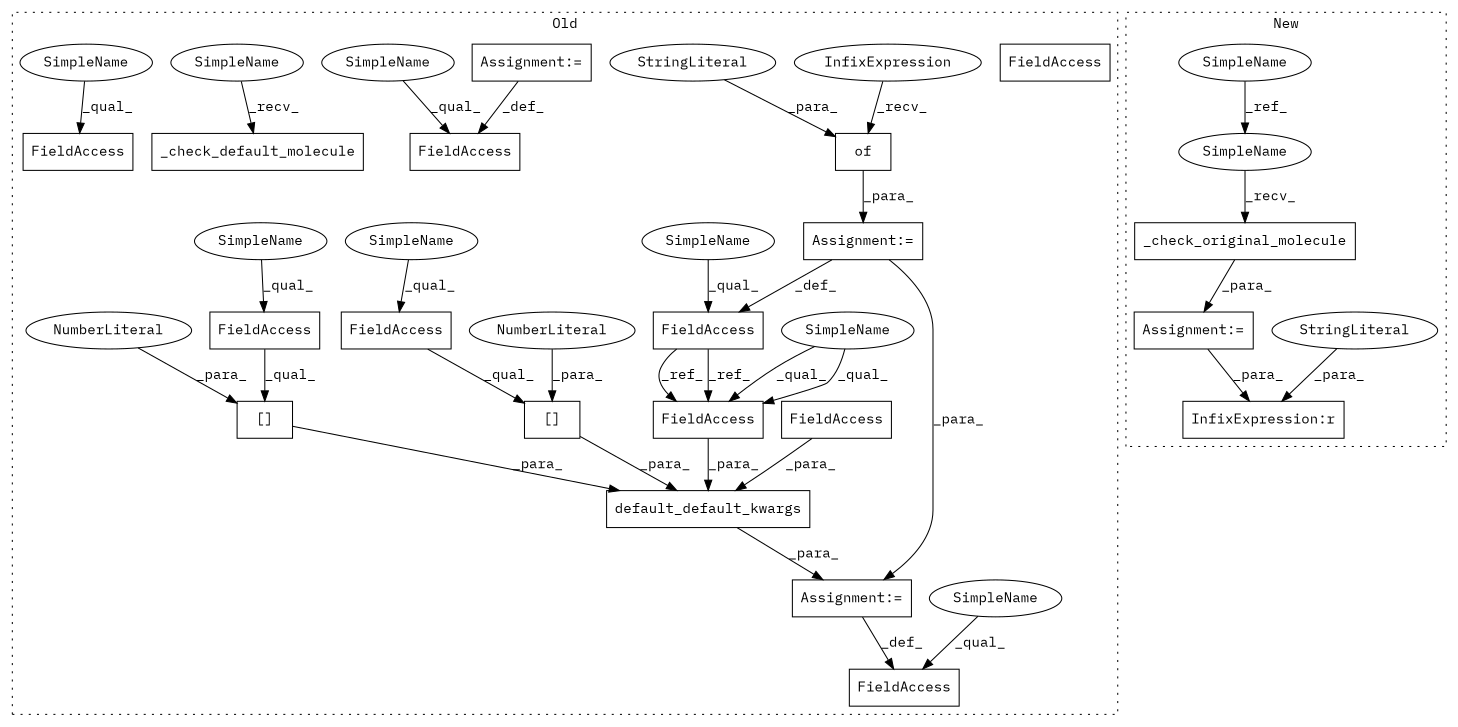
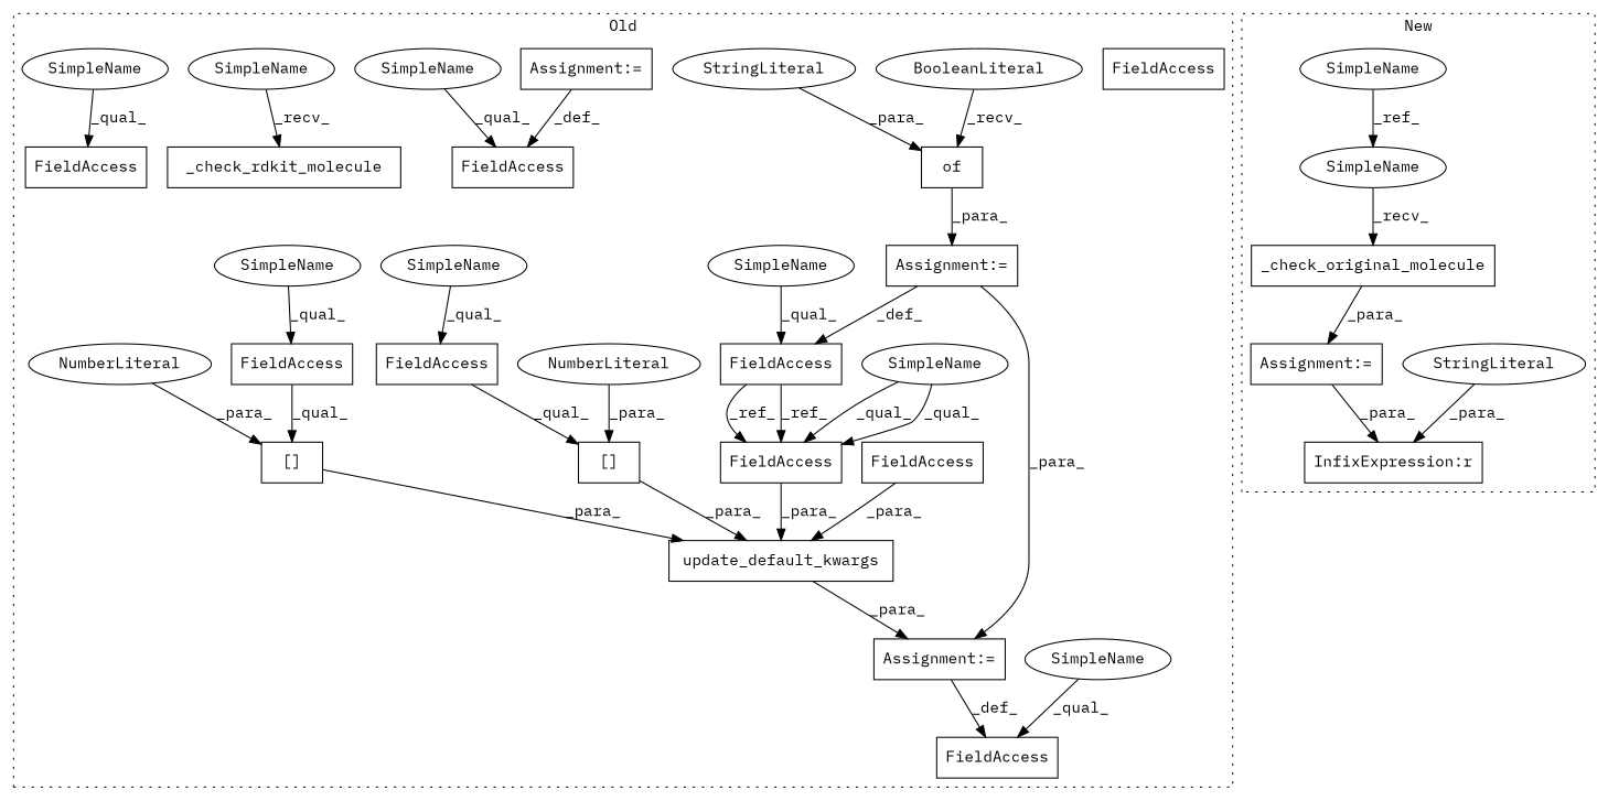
  digraph {
    fontname="IBM Plex Mono"
    node [a=42 fontname="IBM Plex Mono" l=4 s=7078 shape=box]
    edge [fontname="IBM Plex Mono"]
-   n1 [a=32 l=23 label=_check_default_molecule s=6666]
+   n1 [a=32 l=23 label=_check_rdkit_molecule s=6666]
    n2 [a=22 l=25 label=FieldAccess s=6874]
-   n3 [a=32 l="22,1" label=default_default_kwargs s="7056,7169"]
+   n3 [a=32 l="22,1" label=update_default_kwargs s="7056,7169"]
    n4 [a=2 l="27,1" label="[]" s="7111,7139"]
    n5 [a=34 l=1 label=NumberLiteral s=7138 shape=ellipse]
    n6 [a=2 l="26,1" label="[]" s="7141,7168"]
    n7 [a=34 l=1 label=NumberLiteral s=7167 shape=ellipse]
    n8 [a=22 l=25 label=FieldAccess]
    n9 [a=22 l=17 label=FieldAccess s=7038]
    n10 [a=22 l=12 label=FieldAccess s=6811]
    n11 [a=22 l=26 label=FieldAccess s=7111]
    n12 [a=22 l=19 label=FieldAccess s=6841]
    n13 [a=22 l=6 label=FieldAccess s=7104]
    n14 [a=22 l=25 label=FieldAccess s=7141]
    n15 [a=32 l="3,1" label=of s="6904,7031"]
-   n16 [a=9 l=5 label=InfixExpression s=7004 shape=ellipse]
+   n16 [a=9 l=5 label=BooleanLiteral s=7004 shape=ellipse]
    n17 [a=45 l=14 label=StringLiteral s=6950 shape=ellipse]
    n18 [a=7 l=1 label="Assignment:=" s=6823]
    n19 [a=7 l=1 label="Assignment:=" s=6899]
    n20 [a=7 l=1 label="Assignment:=" s=7055]
    n21 [a=22 l=25 label=FieldAccess]
    n22 [label=SimpleName s=7141 shape=ellipse]
    n23 [label=SimpleName shape=ellipse]
    n24 [label=SimpleName s=7038 shape=ellipse]
    n25 [label=SimpleName s=6874 shape=ellipse]
    n26 [label=SimpleName s=7111 shape=ellipse]
    n27 [label=SimpleName s=6811 shape=ellipse]
    n28 [label=SimpleName s=6661 shape=ellipse]
    n29 [label=SimpleName s=6841 shape=ellipse]
    n30 [a=27 label="InfixExpression:r" s=9827]
    n31 [a=45 l=7 label=StringLiteral s=9831 shape=ellipse]
    n32 [a=32 l=26 label=_check_original_molecule s=9785]
    n33 [label=SimpleName s=9730 shape=ellipse]
    n34 [a=7 l=1 label="Assignment:=" s=9779]
    n35 [label=SimpleName s=9780 shape=ellipse]
    subgraph cluster_1 {
      label=Old
      style=dotted
      n1
      n2
      n3
      n4
      n5
      n6
      n7
      n8
      n9
      n10
      n11
      n12
      n13
      n14
      n15
      n16
      n17
      n18
      n19
      n20
      n21
      n22
      n23
      n24
      n25
      n26
      n27
      n28
      n29
    }
    subgraph cluster_2 {
      label=New
      style=dotted
      n30
      n31
      n32
      n33
      n34
      n35
    }
    n2 -> n21 [label=_ref_]
    n2 -> n21 [label=_ref_]
    n3 -> n20 [label=_para_]
    n4 -> n3 [label=_para_]
    n5 -> n4 [label=_para_]
    n6 -> n3 [label=_para_]
    n7 -> n6 [label=_para_]
    n11 -> n4 [label=_qual_]
    n13 -> n3 [label=_para_]
    n14 -> n6 [label=_qual_]
    n15 -> n19 [label=_para_]
    n16 -> n15 [label=_recv_]
    n17 -> n15 [label=_para_]
    n18 -> n10 [label=_def_]
    n19 -> n2 [label=_def_]
    n19 -> n20 [label=_para_]
    n20 -> n9 [label=_def_]
    n21 -> n3 [label=_para_]
    n22 -> n14 [label=_qual_]
    n23 -> n21 [label=_qual_]
    n23 -> n21 [label=_qual_]
    n24 -> n9 [label=_qual_]
    n25 -> n2 [label=_qual_]
    n26 -> n11 [label=_qual_]
    n27 -> n10 [label=_qual_]
    n28 -> n1 [label=_recv_]
    n29 -> n12 [label=_qual_]
    n31 -> n30 [label=_para_]
    n32 -> n34 [label=_para_]
    n33 -> n35 [label=_ref_]
    n34 -> n30 [label=_para_]
    n35 -> n32 [label=_recv_]
  }
